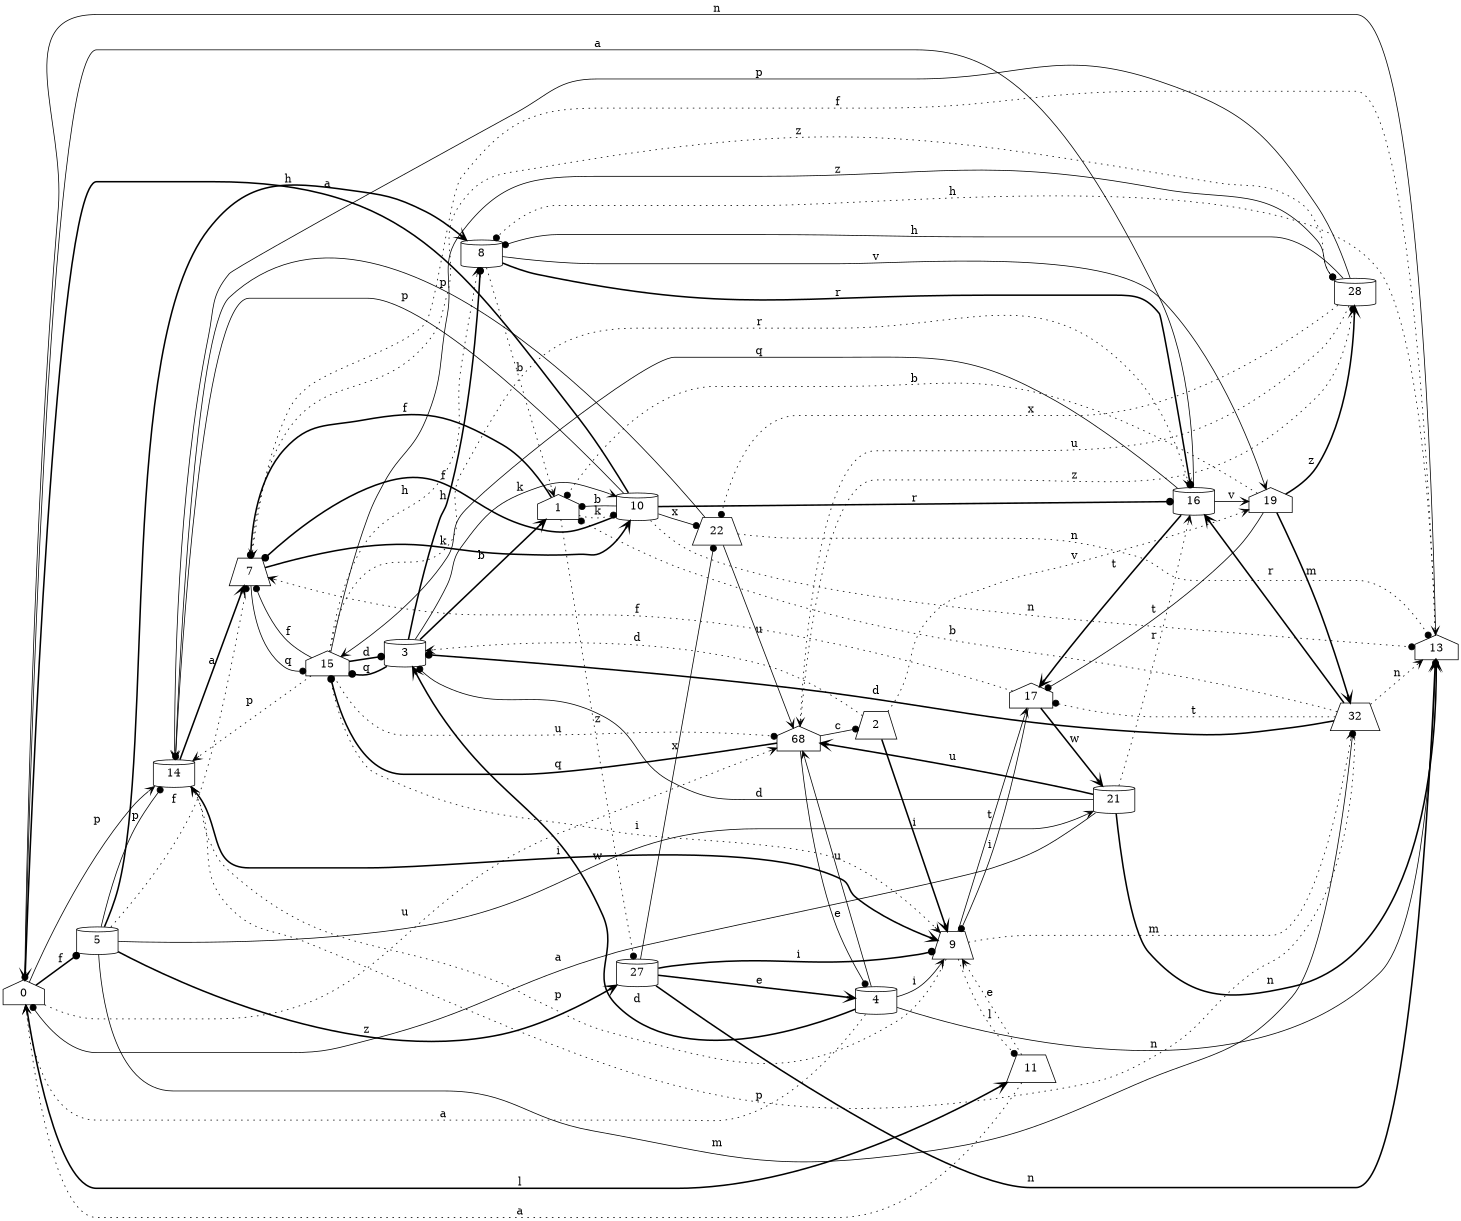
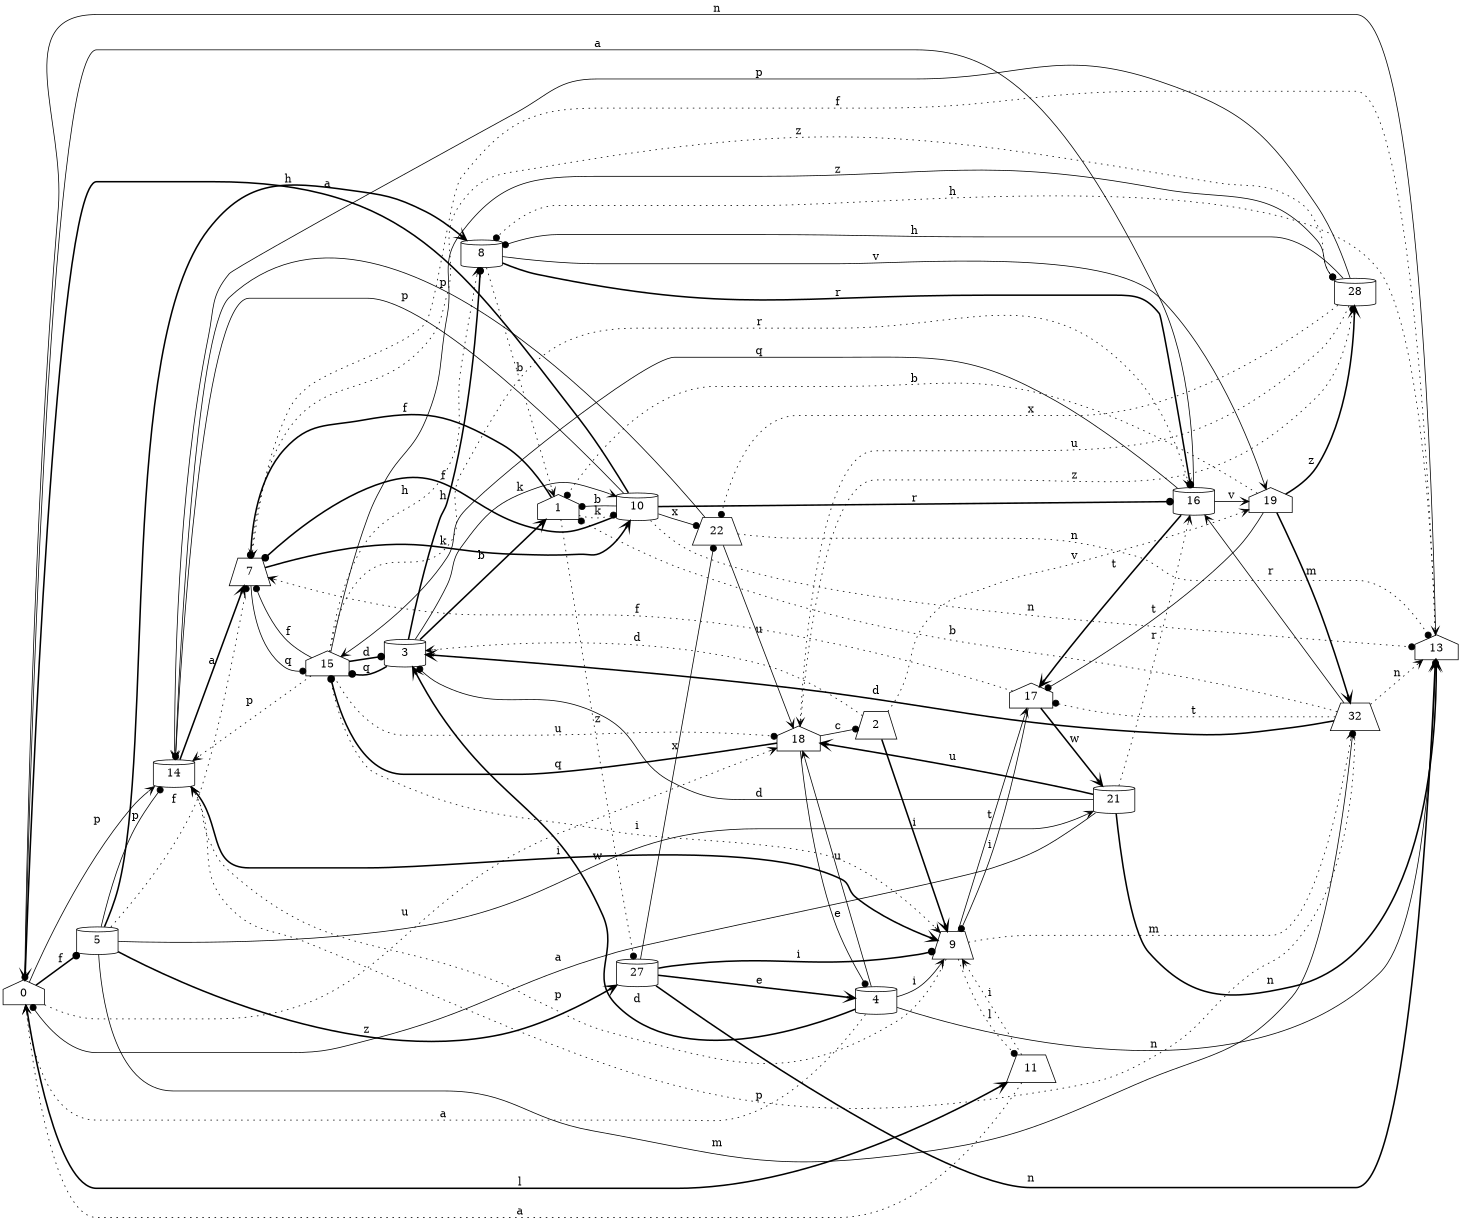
  strict digraph {
    rankdir=LR
    node [shape=cylinder]
    edge [arrowhead=vee style=dotted]
    0 [shape=house]
    5
    11 [shape=trapezium]
    13 [shape=house]
    14
-   18 [shape=house label=68]
+   18 [shape=house]
    7 [shape=trapezium]
    27
    8
    n10 [label=32 shape=trapezium]
    21
    9 [shape=trapezium]
    2 [shape=trapezium]
    15 [shape=house]
    4
    28
    1 [shape=house]
    10
    16
    22 [shape=trapezium]
    3
    19 [shape=house]
    17 [shape=house]
    0 -> 5 [arrowhead=dot label=f style=bold]
    0 -> 11 [label=l style=bold]
    0 -> 13 [label=n style=solid]
    0 -> 14 [label=p style=solid]
    0 -> 18 [label=u]
    5 -> 14 [arrowhead=dot label=p style=solid]
    5 -> 7 [arrowhead=dot label=f]
    5 -> 27 [label=z style=bold]
    5 -> 8 [label=h style=bold]
    5 -> n10 [arrowhead=dot label=m style=solid]
    5 -> 21 [label=w style=solid]
    11 -> 0 [label=a]
-   11 -> 9 [label=e]
+   11 -> 9 [label=i]
    13 -> 7 [label=f]
    13 -> 8 [arrowhead=dot label=h]
    14 -> 7 [label=a style=bold]
    14 -> 9 [label=i style=bold]
    18 -> 2 [arrowhead=dot label=c style=solid]
    18 -> 15 [arrowhead=dot label=q style=bold]
    18 -> 4 [arrowhead=dot label=e style=solid]
    18 -> 28 [arrowhead=dot label=z]
    7 -> 15 [arrowhead=dot label=q style=solid]
    7 -> 28 [arrowhead=dot label=z]
    7 -> 10 [label=k style=bold]
    27 -> 13 [label=n style=bold]
    27 -> 9 [arrowhead=dot label=i style=bold]
    27 -> 4 [label=e style=bold]
    27 -> 22 [arrowhead=dot label=x style=solid]
    8 -> 1 [label=b]
    8 -> 16 [arrowhead=dot label=r style=bold]
    8 -> 19 [label=v style=solid]
    n10 -> 13 [label=n]
    n10 -> 14 [label=p]
    n10 -> 1 [arrowhead=dot label=b]
-   n10 -> 16 [label=r style=bold]
-   n10 -> 3 [arrowhead=dot label=d style=bold]
+   n10 -> 16 [label=r style=solid]
+   n10 -> 3 [label=d style=bold]
    n10 -> 17 [arrowhead=dot label=t]
    21 -> 0 [arrowhead=dot label=a style=solid]
    21 -> 13 [label=n style=bold]
    21 -> 18 [label=u style=bold]
    21 -> 16 [label=r]
    21 -> 3 [arrowhead=dot label=d style=solid]
    9 -> 11 [arrowhead=dot label=l]
    9 -> 14 [label=p]
    9 -> n10 [label=m]
    9 -> 17 [label=t style=solid]
    2 -> 9 [label=i style=bold]
    2 -> 3 [label=d]
    2 -> 19 [label=v]
    15 -> 14 [label=p]
    15 -> 18 [arrowhead=dot label=u]
    15 -> 7 [arrowhead=dot label=f style=solid]
    15 -> 8 [label=h]
    15 -> 9 [label=i]
    15 -> 28 [arrowhead=dot label=z style=solid]
    15 -> 16 [label=r]
    15 -> 3 [arrowhead=dot label=d style=bold]
    4 -> 0 [label=a]
    4 -> 13 [arrowhead=dot label=n style=solid]
    4 -> 18 [label=u style=solid]
    4 -> 9 [label=i style=solid]
    4 -> 3 [label=d style=bold]
    28 -> 14 [label=p style=solid]
    28 -> 18 [label=u]
    28 -> 8 [arrowhead=dot label=h style=solid]
    28 -> 22 [arrowhead=dot label=x]
    1 -> 7 [arrowhead=dot label=f style=bold]
    1 -> 27 [arrowhead=dot label=z]
    1 -> 10 [arrowhead=dot label=k]
    10 -> 0 [label=a style=bold]
    10 -> 13 [arrowhead=dot label=n]
    10 -> 14 [arrowhead=dot label=p style=solid]
    10 -> 7 [arrowhead=dot label=f style=bold]
    10 -> 1 [arrowhead=dot label=b style=solid]
    10 -> 16 [arrowhead=dot label=r style=bold]
    10 -> 22 [arrowhead=dot label=x style=solid]
    16 -> 0 [arrowhead=dot label=a style=solid]
    16 -> 15 [label=q style=solid]
    16 -> 19 [label=v style=solid]
    16 -> 17 [label=t style=bold]
    22 -> 13 [arrowhead=dot label=n]
    22 -> 14 [label=p style=solid]
    22 -> 18 [label=u style=solid]
    3 -> 8 [arrowhead=dot label=h style=bold]
    3 -> 15 [arrowhead=dot label=q style=bold]
    3 -> 1 [label=b style=bold]
    3 -> 10 [label=k style=solid]
    19 -> n10 [label=m style=bold]
    19 -> 28 [label=z style=bold]
    19 -> 1 [arrowhead=dot label=b]
    19 -> 17 [arrowhead=dot label=t style=solid]
    17 -> 7 [label=f]
    17 -> 21 [label=w style=bold]
    17 -> 9 [arrowhead=dot label=i style=solid]
  }
